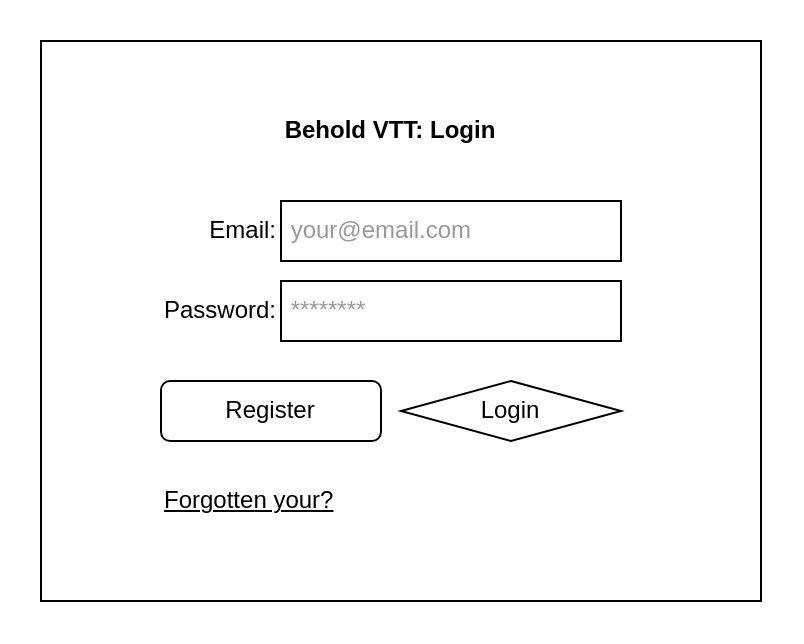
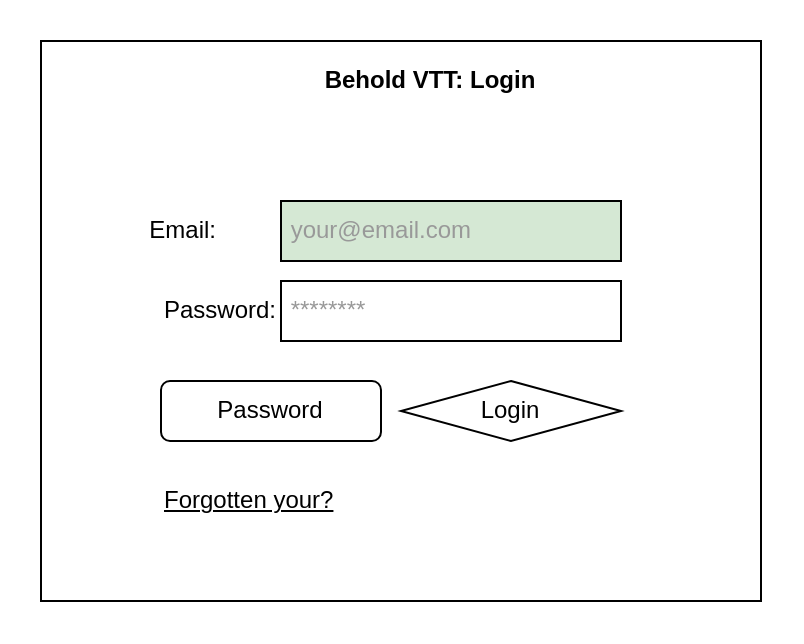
  <mxCell id="0" />
  <mxCell id="1" parent="0" />
  <mxCell id="2" value="" style="rounded=0;whiteSpace=wrap;html=1;" vertex="1" parent="1"><mxGeometry x="20" y="20" width="360" height="280" as="geometry" /></mxCell>
- <mxCell id="3" value="Behold VTT: Login" style="text;html=1;align=center;verticalAlign=middle;whiteSpace=wrap;rounded=0;fontStyle=1" vertex="1" parent="1"><mxGeometry x="70" y="50" width="250" height="30" as="geometry" /></mxCell>
- <mxCell id="4" value="Email:" style="text;html=1;align=right;verticalAlign=middle;whiteSpace=wrap;rounded=0;" vertex="1" parent="1"><mxGeometry x="70" y="100" width="70" height="30" as="geometry" /></mxCell>
- <mxCell id="5" value="&amp;nbsp;your@email.com" style="rounded=0;whiteSpace=wrap;html=1;fontColor=#999999;align=left;" vertex="1" parent="1"><mxGeometry y="100" width="170" height="30" as="geometry" x="140" /></mxCell>
+ <mxCell id="3" value="Behold VTT: Login" style="text;html=1;align=center;verticalAlign=middle;whiteSpace=wrap;rounded=0;fontStyle=1" vertex="1" parent="1"><mxGeometry x="90" y="25" width="250" height="30" as="geometry" /></mxCell>
+ <mxCell id="4" value="Email:" style="text;html=1;align=right;verticalAlign=middle;whiteSpace=wrap;rounded=0;" vertex="1" parent="1"><mxGeometry x="40" y="100" width="70" height="30" as="geometry" /></mxCell>
+ <mxCell id="5" value="&amp;nbsp;your@email.com" style="rounded=0;whiteSpace=wrap;html=1;fontColor=#999999;align=left;fillColor=#d5e8d4;" vertex="1" parent="1"><mxGeometry y="100" width="170" height="30" as="geometry" x="140" /></mxCell>
  <mxCell id="6" value="Password:" style="text;html=1;align=right;verticalAlign=middle;whiteSpace=wrap;rounded=0;" vertex="1" parent="1"><mxGeometry x="70" y="140" width="70" height="30" as="geometry" /></mxCell>
  <mxCell id="7" value="&amp;nbsp;********" style="rounded=0;whiteSpace=wrap;html=1;align=left;fontColor=#999999;" vertex="1" parent="1"><mxGeometry y="140" width="170" height="30" as="geometry" x="140" /></mxCell>
  <mxCell id="8" value="Login" style="rhombus;whiteSpace=wrap;html=1;" vertex="1" parent="1"><mxGeometry x="200" y="190" width="110" height="30" as="geometry" /></mxCell>
- <mxCell id="9" value="Register" style="rounded=1;whiteSpace=wrap;html=1;" vertex="1" parent="1"><mxGeometry x="80" y="190" width="110" height="30" as="geometry" /></mxCell>
+ <mxCell id="9" value="Password" style="rounded=1;whiteSpace=wrap;html=1;" vertex="1" parent="1"><mxGeometry x="80" y="190" width="110" height="30" as="geometry" /></mxCell>
  <mxCell id="10" value="Forgotten your?" style="text;html=1;align=left;verticalAlign=middle;whiteSpace=wrap;rounded=0;fontStyle=4" vertex="1" parent="1"><mxGeometry x="80" y="240" width="130" height="20" as="geometry" /></mxCell>
